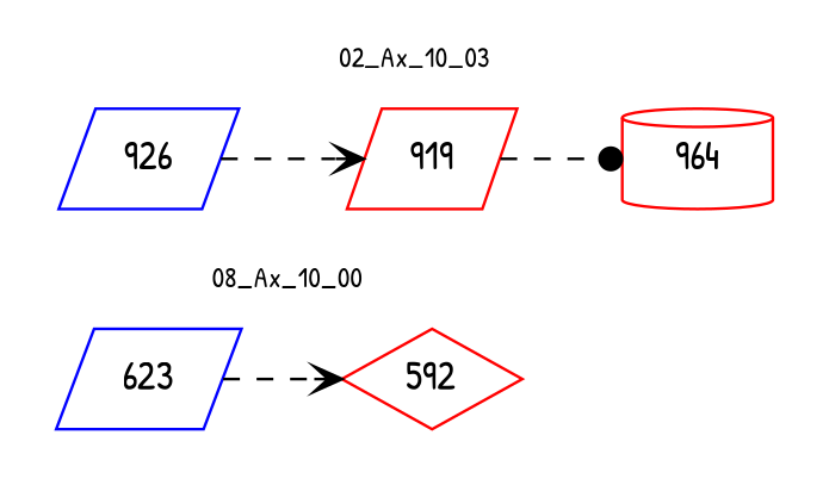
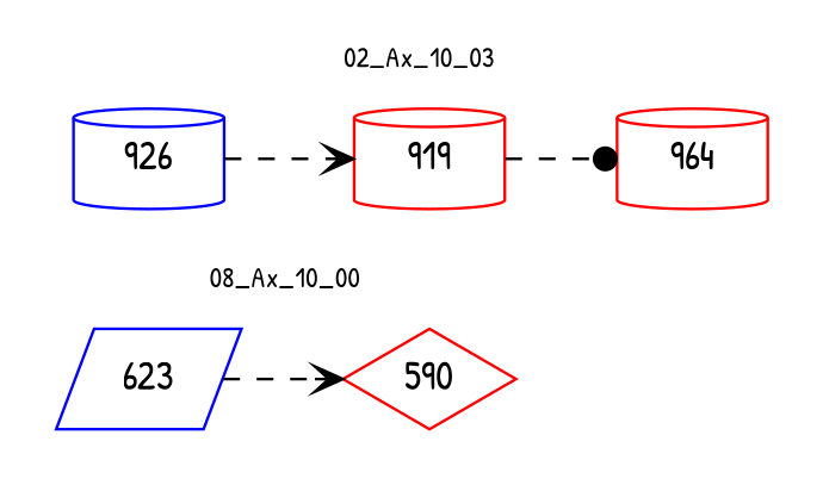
  digraph {
    fontname="Patrick Hand"
    rankdir=LR
    node [color=red fontname="Patrick Hand" shape=parallelogram]
    edge [arrowhead=vee color=black fontname="Patrick Hand" style=dashed]
    n1 [color=blue label=623]
-   n2 [label=592 shape=diamond]
-   n3 [color=blue label=926]
-   n4 [label=919]
+   n2 [label=590 shape=diamond]
+   n3 [color=blue label=926 shape=cylinder]
+   n4 [label=919 shape=cylinder]
    n5 [label=964 shape=cylinder]
    subgraph cluster_1 {
      color=white
      fontsize=10
      label="08_Ax_10_00"
      n1
      n2
    }
    subgraph cluster_2 {
      color=white
      fontsize=10
      label="02_Ax_10_03"
      n3
      n4
      n5
    }
    n1 -> n2
    n3 -> n4
    n4 -> n5 [arrowhead=dot]
  }
